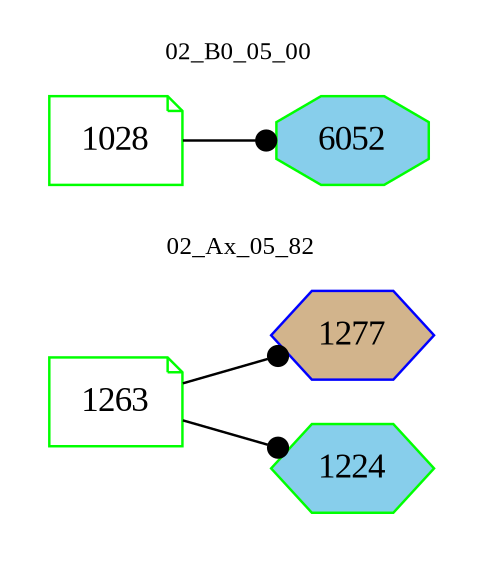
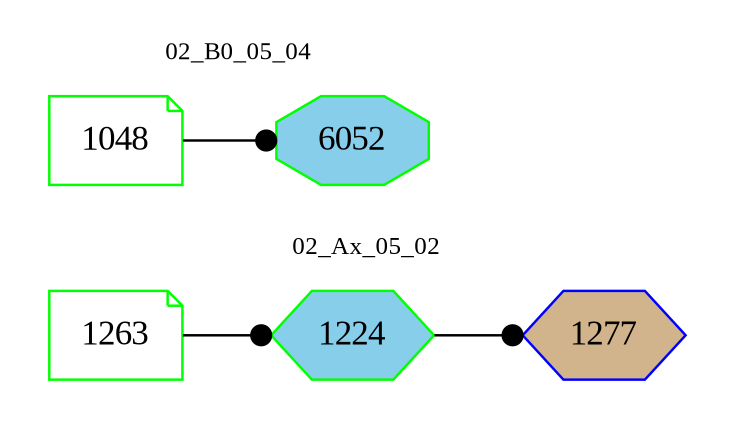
  digraph {
    fontname="Liberation Serif"
    rankdir=LR
    node [color=green fillcolor=white fontname="Liberation Serif" shape=note style=filled]
    edge [arrowhead=dot color=black fontname="Liberation Serif"]
    n1 [label=1263]
    n2 [fillcolor=skyblue label=1224 shape=hexagon]
    n3 [color=blue fillcolor=tan label=1277 shape=hexagon]
-   n4 [label=1028]
+   n4 [label=1048]
    n5 [fillcolor=skyblue label=6052 shape=octagon]
    subgraph cluster_1 {
      color=white
      fontsize=10
-     label="02_Ax_05_82"
+     label="02_Ax_05_02"
      n1
      n2
      n3
    }
    subgraph cluster_2 {
      color=white
      fontsize=10
-     label="02_B0_05_00"
+     label="02_B0_05_04"
      n4
      n5
    }
    n1 -> n2
-   n1 -> n3
+   n2 -> n3
    n4 -> n5
  }
